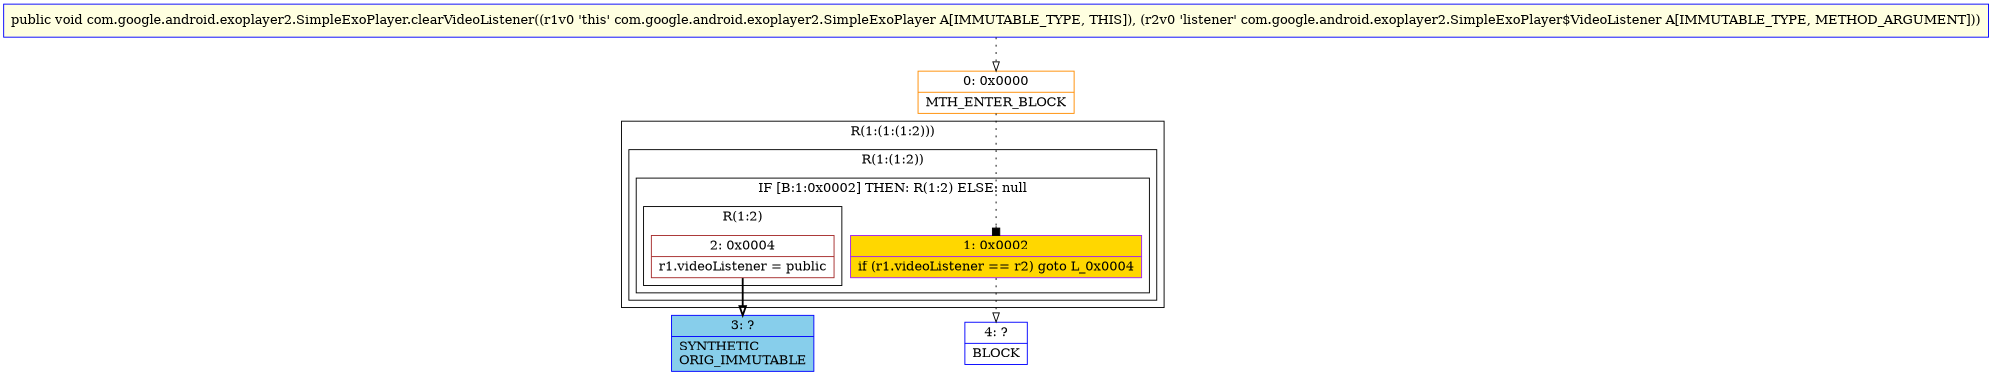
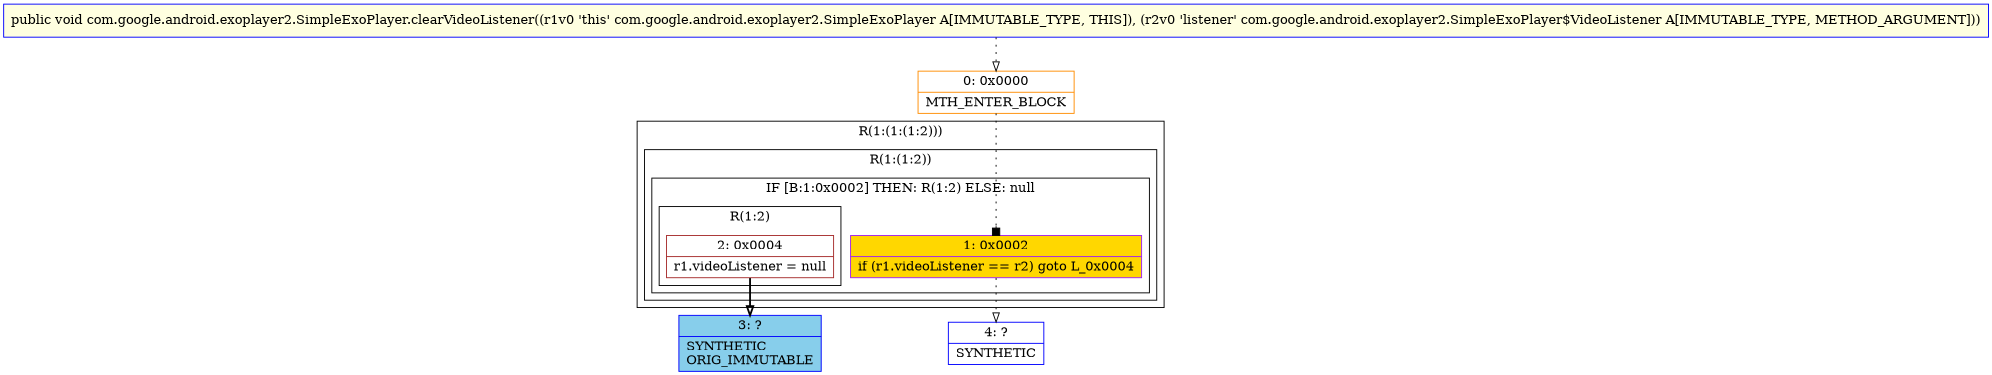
  digraph {
    node [color=blue fillcolor=white shape=record style=filled]
    edge [arrowhead=onormal style=dotted]
-   n1 [color=brown label="{2\:\ 0x0004|r1.videoListener = public\l}"]
+   n1 [color=brown label="{2\:\ 0x0004|r1.videoListener = null\l}"]
    n2 [color=purple fillcolor=gold label="{1\:\ 0x0002|if (r1.videoListener == r2) goto L_0x0004\l}"]
    n3 [fillcolor=skyblue label="{3\:\ ?|SYNTHETIC\lORIG_IMMUTABLE\l}"]
-   n4 [label="{4\:\ ?|BLOCK\l}"]
+   n4 [label="{4\:\ ?|SYNTHETIC\l}"]
    n5 [color=darkorange label="{0\:\ 0x0000|MTH_ENTER_BLOCK\l}"]
    n6 [fillcolor=lightyellow label="{public void com.google.android.exoplayer2.SimpleExoPlayer.clearVideoListener((r1v0 'this' com.google.android.exoplayer2.SimpleExoPlayer A[IMMUTABLE_TYPE, THIS]), (r2v0 'listener' com.google.android.exoplayer2.SimpleExoPlayer$VideoListener A[IMMUTABLE_TYPE, METHOD_ARGUMENT])) }"]
    subgraph cluster_1 {
      label="R(1:(1:(1:2)))"
      subgraph cluster_2 {
        label="R(1:(1:2))"
        subgraph cluster_3 {
          label="IF [B:1:0x0002] THEN: R(1:2) ELSE: null"
          n2
          subgraph cluster_4 {
            label="R(1:2)"
            n1
          }
        }
      }
    }
    n1 -> n3 [style=bold]
    n2 -> n4
    n5 -> n2 [arrowhead=box]
    n6 -> n5
  }
